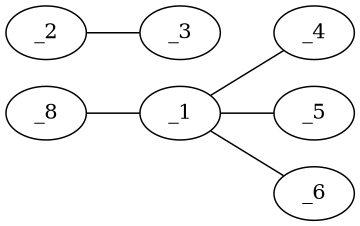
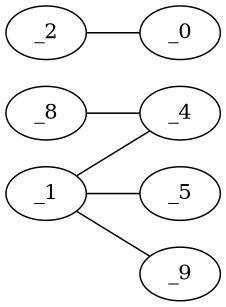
  graph {
    rankdir=LR
    n1 [label=_8 x=0.46612 y=3.05035]
    _1 [x=1 y=0.48]
    _4 [x=1.48083 y=2.08406]
    _5 [x=0.52783 y=2.56568]
-   _6 [x=0.331185 y=1.15343]
+   _6 [x=0.331185 y=1.15343 label=_9]
    _2 [x=2.5 y=3]
-   _3 [x=1.95876 y=0.334808]
-   n1 -- _1
+   _3 [x=1.95876 y=0.334808 label=_0]
+   n1 -- _4
    _1 -- _4
    _1 -- _5
    _1 -- _6
    _2 -- _3
  }
